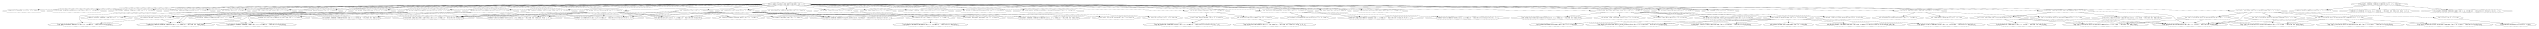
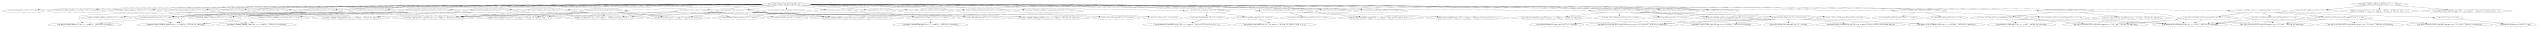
  digraph {
    fontname="Courier Prime"
    node [fontname="Courier Prime"]
    edge [fontname="Courier Prime"]
    "edu.jiangxin.apktoolbox:ApkToolBoxGUI:jar:1.0.5"
    "commons-io:commons-io:jar:2.19.0:compile"
    "org.apache.commons:commons-collections4:jar:4.5.0:compile"
    "org.apache.commons:commons-lang3:jar:3.17.0:compile"
    "org.apache.commons:commons-exec:jar:1.5.0:compile"
    "org.tukaani:xz:jar:1.10:compile"
    "net.lingala.zip4j:zip4j:jar:2.11.5:compile"
    "org.apache.pdfbox:pdfbox:jar:3.0.5:compile"
    "org.apache.pdfbox:pdfbox-io:jar:3.0.5:compile"
    "org.apache.poi:poi:jar:5.4.1:compile"
    "org.apache.poi:poi-ooxml:jar:5.4.1:compile"
    "org.apache.poi:poi-scratchpad:jar:5.4.1:compile"
    "org.bouncycastle:bcprov-jdk18on:jar:1.81:compile"
    "com.github.junrar:junrar:jar:7.5.5:compile"
    "org.jdom:jdom2:jar:2.0.6.1:compile"
    "org.apache.logging.log4j:log4j-api:jar:2.24.3:compile"
    "org.apache.logging.log4j:log4j-core:jar:2.24.3:compile"
    "org.apache.commons:commons-configuration2:jar:2.12.0:compile"
    "commons-beanutils:commons-beanutils:jar:1.11.0:compile"
    "com.github.jiangxincode:cpdetector:jar:1.0.10:compile"
    "com.googlecode.juniversalchardet:juniversalchardet:jar:1.0.3:compile"
    "com.github.houbb:opencc4j:jar:1.13.1:compile"
    "org.apache.httpcomponents:httpclient:jar:4.5.14:compile"
    "org.json:json:jar:20250517:compile"
    "com.google.protobuf:protobuf-java:jar:4.31.1:compile"
    "com.google.protobuf:protobuf-java-util:jar:4.31.1:compile"
    "com.fifesoft:rsyntaxtextarea:jar:3.6.0:compile"
    "com.formdev:flatlaf:jar:3.6:compile"
    "org.junit.jupiter:junit-jupiter-api:jar:5.12.2:test"
    "org.junit.jupiter:junit-jupiter-engine:jar:5.12.2:test"
    "org.junit.platform:junit-platform-runner:jar:1.12.2:test"
    "org.apache.pdfbox:fontbox:jar:3.0.5:compile"
    "org.apache.commons:commons-compress:jar:1.27.1:compile"
    "commons-codec:commons-codec:jar:1.17.1:compile"
    "(commons-io:commons-io:jar:2.16.1:compile - omitted for conflict with 2.19.0)"
    "(org.apache.commons:commons-lang3:jar:3.16.0:compile - omitted for conflict with 3.17.0)"
    "(org.apache.pdfbox:pdfbox-io:jar:3.0.5:compile - omitted for duplicate)"
    "commons-logging:commons-logging:jar:1.3.5:compile"
    "(commons-logging:commons-logging:jar:1.3.5:compile - omitted for duplicate)"
    "(commons-codec:commons-codec:jar:1.18.0:compile - omitted for conflict with 1.17.1)"
    "(org.apache.commons:commons-collections4:jar:4.4:compile - omitted for conflict with 4.5.0)"
    "org.apache.commons:commons-math3:jar:3.6.1:compile"
    "(commons-io:commons-io:jar:2.18.0:compile - omitted for conflict with 2.19.0)"
    "com.zaxxer:SparseBitSet:jar:1.3:compile"
    "(org.apache.logging.log4j:log4j-api:jar:2.24.3:compile - omitted for duplicate)"
    "(org.apache.poi:poi:jar:5.4.1:compile - omitted for duplicate)"
    "org.apache.poi:poi-ooxml-lite:jar:5.4.1:compile"
    "org.apache.xmlbeans:xmlbeans:jar:5.3.0:compile"
    "(org.apache.commons:commons-compress:jar:1.27.1:compile - omitted for duplicate)"
    "com.github.virtuald:curvesapi:jar:1.08:compile"
    "(org.apache.commons:commons-math3:jar:3.6.1:compile - omitted for duplicate)"
    "org.slf4j:slf4j-api:jar:1.7.36:runtime"
    "(org.apache.commons:commons-lang3:jar:3.17.0:compile - omitted for duplicate)"
    "org.apache.commons:commons-text:jar:1.13.1:compile"
    "commons-collections:commons-collections:jar:3.2.2:compile"
    "com.github.houbb:heaven:jar:0.13.0:compile"
    "com.github.houbb:nlp-common:jar:0.0.5:compile"
    "org.apache.httpcomponents:httpcore:jar:4.4.16:compile"
    "(commons-logging:commons-logging:jar:1.2:compile - omitted for conflict with 1.3.5)"
    "(commons-codec:commons-codec:jar:1.11:compile - omitted for conflict with 1.17.1)"
    "(com.google.protobuf:protobuf-java:jar:4.31.1:compile - omitted for duplicate)"
    "com.google.code.findbugs:jsr305:jar:3.0.2:runtime"
    "com.google.code.gson:gson:jar:2.8.9:runtime"
    "com.google.errorprone:error_prone_annotations:jar:2.18.0:runtime"
-   "com.google.guava:guava:jar:32.0.1-jre:runtime" [label="heaven.google.guava:guava:jar:32.0.1-jre:runtime"]
+   "com.google.guava:guava:jar:32.0.1-jre:runtime"
    "com.google.j2objc:j2objc-annotations:jar:2.8:runtime"
    "org.opentest4j:opentest4j:jar:1.3.0:test"
    "org.junit.platform:junit-platform-commons:jar:1.12.2:test"
    "org.apiguardian:apiguardian-api:jar:1.1.2:compile"
    "(org.apiguardian:apiguardian-api:jar:1.1.2:test - omitted for duplicate)"
    "org.junit.platform:junit-platform-engine:jar:1.12.2:test"
    "(org.junit.jupiter:junit-jupiter-api:jar:5.12.2:test - omitted for duplicate)"
    "junit:junit:jar:4.13.2:test"
    "org.junit.platform:junit-platform-launcher:jar:1.12.2:test"
    "org.junit.platform:junit-platform-suite-api:jar:1.12.2:test"
    "org.junit.platform:junit-platform-suite-commons:jar:1.12.2:test"
    "(org.apache.xmlbeans:xmlbeans:jar:5.3.0:compile - omitted for duplicate)"
    "(org.apiguardian:apiguardian-api:jar:1.0.0:compile - omitted for conflict with 1.1.2)"
    "(com.github.houbb:heaven:jar:0.1.129:compile - omitted for conflict with 0.13.0)"
    "com.google.guava:failureaccess:jar:1.0.1:runtime"
    "com.google.guava:listenablefuture:jar:9999.0-empty-to-avoid-conflict-with-guava:runtime"
    "(com.google.code.findbugs:jsr305:jar:3.0.2:runtime - omitted for duplicate)"
    "org.checkerframework:checker-qual:jar:3.33.0:runtime"
    "(com.google.errorprone:error_prone_annotations:jar:2.18.0:runtime - omitted for duplicate)"
    "(com.google.j2objc:j2objc-annotations:jar:2.8:runtime - omitted for duplicate)"
    "(org.opentest4j:opentest4j:jar:1.3.0:test - omitted for duplicate)"
    "(org.junit.platform:junit-platform-commons:jar:1.12.2:test - omitted for duplicate)"
    "org.hamcrest:hamcrest-core:jar:1.3:test"
    "(org.junit.platform:junit-platform-engine:jar:1.12.2:test - omitted for duplicate)"
    "(org.junit.platform:junit-platform-launcher:jar:1.12.2:test - omitted for duplicate)"
    "(org.junit.platform:junit-platform-suite-api:jar:1.12.2:test - omitted for duplicate)"
    "edu.jiangxin.apktoolbox:ApkToolBoxGUI:jar:1.0.5" -> "commons-io:commons-io:jar:2.19.0:compile"
    "edu.jiangxin.apktoolbox:ApkToolBoxGUI:jar:1.0.5" -> "org.apache.commons:commons-collections4:jar:4.5.0:compile"
    "edu.jiangxin.apktoolbox:ApkToolBoxGUI:jar:1.0.5" -> "org.apache.commons:commons-lang3:jar:3.17.0:compile"
    "edu.jiangxin.apktoolbox:ApkToolBoxGUI:jar:1.0.5" -> "org.apache.commons:commons-exec:jar:1.5.0:compile"
    "edu.jiangxin.apktoolbox:ApkToolBoxGUI:jar:1.0.5" -> "org.tukaani:xz:jar:1.10:compile"
    "edu.jiangxin.apktoolbox:ApkToolBoxGUI:jar:1.0.5" -> "net.lingala.zip4j:zip4j:jar:2.11.5:compile"
    "edu.jiangxin.apktoolbox:ApkToolBoxGUI:jar:1.0.5" -> "org.apache.pdfbox:pdfbox:jar:3.0.5:compile"
    "edu.jiangxin.apktoolbox:ApkToolBoxGUI:jar:1.0.5" -> "org.apache.pdfbox:pdfbox-io:jar:3.0.5:compile"
    "edu.jiangxin.apktoolbox:ApkToolBoxGUI:jar:1.0.5" -> "org.apache.poi:poi:jar:5.4.1:compile"
    "edu.jiangxin.apktoolbox:ApkToolBoxGUI:jar:1.0.5" -> "org.apache.poi:poi-ooxml:jar:5.4.1:compile"
    "edu.jiangxin.apktoolbox:ApkToolBoxGUI:jar:1.0.5" -> "org.apache.poi:poi-scratchpad:jar:5.4.1:compile"
    "edu.jiangxin.apktoolbox:ApkToolBoxGUI:jar:1.0.5" -> "org.bouncycastle:bcprov-jdk18on:jar:1.81:compile"
    "edu.jiangxin.apktoolbox:ApkToolBoxGUI:jar:1.0.5" -> "com.github.junrar:junrar:jar:7.5.5:compile"
    "edu.jiangxin.apktoolbox:ApkToolBoxGUI:jar:1.0.5" -> "org.jdom:jdom2:jar:2.0.6.1:compile"
    "edu.jiangxin.apktoolbox:ApkToolBoxGUI:jar:1.0.5" -> "org.apache.logging.log4j:log4j-api:jar:2.24.3:compile"
    "edu.jiangxin.apktoolbox:ApkToolBoxGUI:jar:1.0.5" -> "org.apache.logging.log4j:log4j-core:jar:2.24.3:compile"
    "edu.jiangxin.apktoolbox:ApkToolBoxGUI:jar:1.0.5" -> "org.apache.commons:commons-configuration2:jar:2.12.0:compile"
    "edu.jiangxin.apktoolbox:ApkToolBoxGUI:jar:1.0.5" -> "commons-beanutils:commons-beanutils:jar:1.11.0:compile"
    "edu.jiangxin.apktoolbox:ApkToolBoxGUI:jar:1.0.5" -> "com.github.jiangxincode:cpdetector:jar:1.0.10:compile"
    "edu.jiangxin.apktoolbox:ApkToolBoxGUI:jar:1.0.5" -> "com.googlecode.juniversalchardet:juniversalchardet:jar:1.0.3:compile"
    "edu.jiangxin.apktoolbox:ApkToolBoxGUI:jar:1.0.5" -> "com.github.houbb:opencc4j:jar:1.13.1:compile"
    "edu.jiangxin.apktoolbox:ApkToolBoxGUI:jar:1.0.5" -> "org.apache.httpcomponents:httpclient:jar:4.5.14:compile"
    "edu.jiangxin.apktoolbox:ApkToolBoxGUI:jar:1.0.5" -> "org.json:json:jar:20250517:compile"
    "edu.jiangxin.apktoolbox:ApkToolBoxGUI:jar:1.0.5" -> "com.google.protobuf:protobuf-java:jar:4.31.1:compile"
    "edu.jiangxin.apktoolbox:ApkToolBoxGUI:jar:1.0.5" -> "com.google.protobuf:protobuf-java-util:jar:4.31.1:compile"
    "edu.jiangxin.apktoolbox:ApkToolBoxGUI:jar:1.0.5" -> "com.fifesoft:rsyntaxtextarea:jar:3.6.0:compile"
    "edu.jiangxin.apktoolbox:ApkToolBoxGUI:jar:1.0.5" -> "com.formdev:flatlaf:jar:3.6:compile"
    "edu.jiangxin.apktoolbox:ApkToolBoxGUI:jar:1.0.5" -> "org.junit.jupiter:junit-jupiter-api:jar:5.12.2:test"
    "edu.jiangxin.apktoolbox:ApkToolBoxGUI:jar:1.0.5" -> "org.junit.jupiter:junit-jupiter-engine:jar:5.12.2:test"
    "edu.jiangxin.apktoolbox:ApkToolBoxGUI:jar:1.0.5" -> "org.junit.platform:junit-platform-runner:jar:1.12.2:test"
    "edu.jiangxin.apktoolbox:ApkToolBoxGUI:jar:1.0.5" -> "org.apache.pdfbox:fontbox:jar:3.0.5:compile"
    "org.apache.pdfbox:pdfbox:jar:3.0.5:compile" -> "org.apache.pdfbox:fontbox:jar:3.0.5:compile"
    "org.apache.pdfbox:pdfbox:jar:3.0.5:compile" -> "(org.apache.pdfbox:pdfbox-io:jar:3.0.5:compile - omitted for duplicate)"
    "org.apache.pdfbox:pdfbox:jar:3.0.5:compile" -> "commons-logging:commons-logging:jar:1.3.5:compile"
    "org.apache.pdfbox:pdfbox-io:jar:3.0.5:compile" -> "(commons-logging:commons-logging:jar:1.3.5:compile - omitted for duplicate)"
    "org.apache.poi:poi:jar:5.4.1:compile" -> "(commons-codec:commons-codec:jar:1.18.0:compile - omitted for conflict with 1.17.1)"
    "org.apache.poi:poi:jar:5.4.1:compile" -> "(org.apache.commons:commons-collections4:jar:4.4:compile - omitted for conflict with 4.5.0)"
    "org.apache.poi:poi:jar:5.4.1:compile" -> "org.apache.commons:commons-math3:jar:3.6.1:compile"
    "org.apache.poi:poi:jar:5.4.1:compile" -> "(commons-io:commons-io:jar:2.18.0:compile - omitted for conflict with 2.19.0)"
    "org.apache.poi:poi:jar:5.4.1:compile" -> "com.zaxxer:SparseBitSet:jar:1.3:compile"
    "org.apache.poi:poi:jar:5.4.1:compile" -> "(org.apache.logging.log4j:log4j-api:jar:2.24.3:compile - omitted for duplicate)"
    "org.apache.poi:poi-ooxml:jar:5.4.1:compile" -> "(org.apache.commons:commons-collections4:jar:4.4:compile - omitted for conflict with 4.5.0)"
    "org.apache.poi:poi-ooxml:jar:5.4.1:compile" -> "(commons-io:commons-io:jar:2.18.0:compile - omitted for conflict with 2.19.0)"
    "org.apache.poi:poi-ooxml:jar:5.4.1:compile" -> "(org.apache.logging.log4j:log4j-api:jar:2.24.3:compile - omitted for duplicate)"
    "org.apache.poi:poi-ooxml:jar:5.4.1:compile" -> "(org.apache.poi:poi:jar:5.4.1:compile - omitted for duplicate)"
    "org.apache.poi:poi-ooxml:jar:5.4.1:compile" -> "org.apache.poi:poi-ooxml-lite:jar:5.4.1:compile"
    "org.apache.poi:poi-ooxml:jar:5.4.1:compile" -> "org.apache.xmlbeans:xmlbeans:jar:5.3.0:compile"
    "org.apache.poi:poi-ooxml:jar:5.4.1:compile" -> "(org.apache.commons:commons-compress:jar:1.27.1:compile - omitted for duplicate)"
    "org.apache.poi:poi-ooxml:jar:5.4.1:compile" -> "com.github.virtuald:curvesapi:jar:1.08:compile"
    "org.apache.poi:poi-scratchpad:jar:5.4.1:compile" -> "(commons-codec:commons-codec:jar:1.18.0:compile - omitted for conflict with 1.17.1)"
    "org.apache.poi:poi-scratchpad:jar:5.4.1:compile" -> "(commons-io:commons-io:jar:2.18.0:compile - omitted for conflict with 2.19.0)"
    "org.apache.poi:poi-scratchpad:jar:5.4.1:compile" -> "(org.apache.logging.log4j:log4j-api:jar:2.24.3:compile - omitted for duplicate)"
    "org.apache.poi:poi-scratchpad:jar:5.4.1:compile" -> "(org.apache.poi:poi:jar:5.4.1:compile - omitted for duplicate)"
    "org.apache.poi:poi-scratchpad:jar:5.4.1:compile" -> "(org.apache.commons:commons-math3:jar:3.6.1:compile - omitted for duplicate)"
    "com.github.junrar:junrar:jar:7.5.5:compile" -> "org.slf4j:slf4j-api:jar:1.7.36:runtime"
    "org.apache.logging.log4j:log4j-core:jar:2.24.3:compile" -> "(org.apache.logging.log4j:log4j-api:jar:2.24.3:compile - omitted for duplicate)"
    "org.apache.commons:commons-configuration2:jar:2.12.0:compile" -> "(commons-logging:commons-logging:jar:1.3.5:compile - omitted for duplicate)"
    "org.apache.commons:commons-configuration2:jar:2.12.0:compile" -> "(org.apache.commons:commons-lang3:jar:3.17.0:compile - omitted for duplicate)"
    "org.apache.commons:commons-configuration2:jar:2.12.0:compile" -> "org.apache.commons:commons-text:jar:1.13.1:compile"
    "commons-beanutils:commons-beanutils:jar:1.11.0:compile" -> "(commons-logging:commons-logging:jar:1.3.5:compile - omitted for duplicate)"
    "commons-beanutils:commons-beanutils:jar:1.11.0:compile" -> "commons-collections:commons-collections:jar:3.2.2:compile"
    "com.github.houbb:opencc4j:jar:1.13.1:compile" -> "com.github.houbb:heaven:jar:0.13.0:compile"
    "com.github.houbb:opencc4j:jar:1.13.1:compile" -> "com.github.houbb:nlp-common:jar:0.0.5:compile"
    "org.apache.httpcomponents:httpclient:jar:4.5.14:compile" -> "org.apache.httpcomponents:httpcore:jar:4.4.16:compile"
    "org.apache.httpcomponents:httpclient:jar:4.5.14:compile" -> "(commons-logging:commons-logging:jar:1.2:compile - omitted for conflict with 1.3.5)"
    "org.apache.httpcomponents:httpclient:jar:4.5.14:compile" -> "(commons-codec:commons-codec:jar:1.11:compile - omitted for conflict with 1.17.1)"
    "com.google.protobuf:protobuf-java-util:jar:4.31.1:compile" -> "(com.google.protobuf:protobuf-java:jar:4.31.1:compile - omitted for duplicate)"
    "com.google.protobuf:protobuf-java-util:jar:4.31.1:compile" -> "com.google.code.findbugs:jsr305:jar:3.0.2:runtime"
    "com.google.protobuf:protobuf-java-util:jar:4.31.1:compile" -> "com.google.code.gson:gson:jar:2.8.9:runtime"
    "com.google.protobuf:protobuf-java-util:jar:4.31.1:compile" -> "com.google.errorprone:error_prone_annotations:jar:2.18.0:runtime"
    "com.google.protobuf:protobuf-java-util:jar:4.31.1:compile" -> "com.google.guava:guava:jar:32.0.1-jre:runtime"
    "com.google.protobuf:protobuf-java-util:jar:4.31.1:compile" -> "com.google.j2objc:j2objc-annotations:jar:2.8:runtime"
    "org.junit.jupiter:junit-jupiter-api:jar:5.12.2:test" -> "org.opentest4j:opentest4j:jar:1.3.0:test"
    "org.junit.jupiter:junit-jupiter-api:jar:5.12.2:test" -> "org.junit.platform:junit-platform-commons:jar:1.12.2:test"
    "org.junit.jupiter:junit-jupiter-api:jar:5.12.2:test" -> "org.apiguardian:apiguardian-api:jar:1.1.2:compile"
    "org.junit.jupiter:junit-jupiter-engine:jar:5.12.2:test" -> "(org.apiguardian:apiguardian-api:jar:1.1.2:test - omitted for duplicate)"
    "org.junit.jupiter:junit-jupiter-engine:jar:5.12.2:test" -> "org.junit.platform:junit-platform-engine:jar:1.12.2:test"
    "org.junit.jupiter:junit-jupiter-engine:jar:5.12.2:test" -> "(org.junit.jupiter:junit-jupiter-api:jar:5.12.2:test - omitted for duplicate)"
    "org.junit.platform:junit-platform-runner:jar:1.12.2:test" -> "(org.apiguardian:apiguardian-api:jar:1.1.2:test - omitted for duplicate)"
    "org.junit.platform:junit-platform-runner:jar:1.12.2:test" -> "junit:junit:jar:4.13.2:test"
    "org.junit.platform:junit-platform-runner:jar:1.12.2:test" -> "org.junit.platform:junit-platform-launcher:jar:1.12.2:test"
    "org.junit.platform:junit-platform-runner:jar:1.12.2:test" -> "org.junit.platform:junit-platform-suite-api:jar:1.12.2:test"
    "org.junit.platform:junit-platform-runner:jar:1.12.2:test" -> "org.junit.platform:junit-platform-suite-commons:jar:1.12.2:test"
    "org.apache.pdfbox:fontbox:jar:3.0.5:compile" -> "(org.apache.pdfbox:pdfbox-io:jar:3.0.5:compile - omitted for duplicate)"
    "org.apache.pdfbox:fontbox:jar:3.0.5:compile" -> "(commons-logging:commons-logging:jar:1.3.5:compile - omitted for duplicate)"
    "org.apache.commons:commons-compress:jar:1.27.1:compile" -> "commons-codec:commons-codec:jar:1.17.1:compile"
    "org.apache.commons:commons-compress:jar:1.27.1:compile" -> "(commons-io:commons-io:jar:2.16.1:compile - omitted for conflict with 2.19.0)"
    "org.apache.commons:commons-compress:jar:1.27.1:compile" -> "(org.apache.commons:commons-lang3:jar:3.16.0:compile - omitted for conflict with 3.17.0)"
    "org.apache.poi:poi-ooxml-lite:jar:5.4.1:compile" -> "(org.apache.xmlbeans:xmlbeans:jar:5.3.0:compile - omitted for duplicate)"
    "org.apache.commons:commons-text:jar:1.13.1:compile" -> "(org.apache.commons:commons-lang3:jar:3.17.0:compile - omitted for duplicate)"
    "com.github.houbb:heaven:jar:0.13.0:compile" -> "(org.apiguardian:apiguardian-api:jar:1.0.0:compile - omitted for conflict with 1.1.2)"
    "com.github.houbb:nlp-common:jar:0.0.5:compile" -> "(com.github.houbb:heaven:jar:0.1.129:compile - omitted for conflict with 0.13.0)"
    "com.google.guava:guava:jar:32.0.1-jre:runtime" -> "com.google.guava:failureaccess:jar:1.0.1:runtime"
    "com.google.guava:guava:jar:32.0.1-jre:runtime" -> "com.google.guava:listenablefuture:jar:9999.0-empty-to-avoid-conflict-with-guava:runtime"
    "com.google.guava:guava:jar:32.0.1-jre:runtime" -> "(com.google.code.findbugs:jsr305:jar:3.0.2:runtime - omitted for duplicate)"
    "com.google.guava:guava:jar:32.0.1-jre:runtime" -> "org.checkerframework:checker-qual:jar:3.33.0:runtime"
    "com.google.guava:guava:jar:32.0.1-jre:runtime" -> "(com.google.errorprone:error_prone_annotations:jar:2.18.0:runtime - omitted for duplicate)"
    "com.google.guava:guava:jar:32.0.1-jre:runtime" -> "(com.google.j2objc:j2objc-annotations:jar:2.8:runtime - omitted for duplicate)"
    "org.junit.platform:junit-platform-commons:jar:1.12.2:test" -> "(org.apiguardian:apiguardian-api:jar:1.1.2:test - omitted for duplicate)"
    "org.junit.platform:junit-platform-engine:jar:1.12.2:test" -> "(org.apiguardian:apiguardian-api:jar:1.1.2:test - omitted for duplicate)"
    "org.junit.platform:junit-platform-engine:jar:1.12.2:test" -> "(org.opentest4j:opentest4j:jar:1.3.0:test - omitted for duplicate)"
    "org.junit.platform:junit-platform-engine:jar:1.12.2:test" -> "(org.junit.platform:junit-platform-commons:jar:1.12.2:test - omitted for duplicate)"
    "junit:junit:jar:4.13.2:test" -> "org.hamcrest:hamcrest-core:jar:1.3:test"
    "org.junit.platform:junit-platform-launcher:jar:1.12.2:test" -> "(org.apiguardian:apiguardian-api:jar:1.1.2:test - omitted for duplicate)"
    "org.junit.platform:junit-platform-launcher:jar:1.12.2:test" -> "(org.junit.platform:junit-platform-engine:jar:1.12.2:test - omitted for duplicate)"
    "org.junit.platform:junit-platform-suite-api:jar:1.12.2:test" -> "(org.apiguardian:apiguardian-api:jar:1.1.2:test - omitted for duplicate)"
    "org.junit.platform:junit-platform-suite-api:jar:1.12.2:test" -> "(org.junit.platform:junit-platform-commons:jar:1.12.2:test - omitted for duplicate)"
    "org.junit.platform:junit-platform-suite-commons:jar:1.12.2:test" -> "(org.apiguardian:apiguardian-api:jar:1.1.2:test - omitted for duplicate)"
    "org.junit.platform:junit-platform-suite-commons:jar:1.12.2:test" -> "(org.junit.platform:junit-platform-engine:jar:1.12.2:test - omitted for duplicate)"
    "org.junit.platform:junit-platform-suite-commons:jar:1.12.2:test" -> "(org.junit.platform:junit-platform-launcher:jar:1.12.2:test - omitted for duplicate)"
    "org.junit.platform:junit-platform-suite-commons:jar:1.12.2:test" -> "(org.junit.platform:junit-platform-suite-api:jar:1.12.2:test - omitted for duplicate)"
  }
